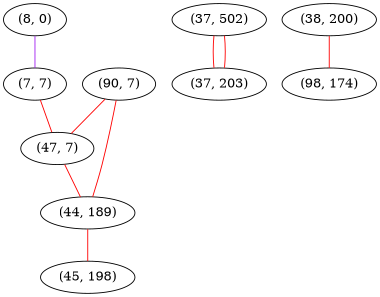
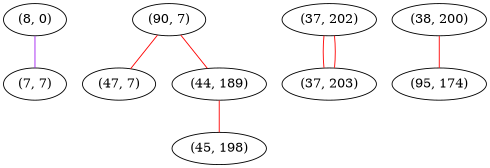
  graph {
    edge [color=red weight=1]
    n1 [label="(8, 0)"]
    "(7, 7)"
    "(47, 7)"
-   "(37, 202)" [label="(37, 502)"]
+   "(37, 202)"
    "(37, 203)"
    "(38, 200)"
-   "(95, 174)" [label="(98, 174)"]
+   "(95, 174)"
    n8 [label="(45, 198)"]
    "(44, 189)"
    "(90, 7)"
    n1 -- "(7, 7)" [color=purple weight=4]
-   "(7, 7)" -- "(47, 7)"
-   "(47, 7)" -- "(44, 189)"
    "(37, 202)" -- "(37, 203)"
    "(37, 202)" -- "(37, 203)"
    "(38, 200)" -- "(95, 174)"
    "(44, 189)" -- n8
    "(90, 7)" -- "(47, 7)"
    "(90, 7)" -- "(44, 189)"
  }
